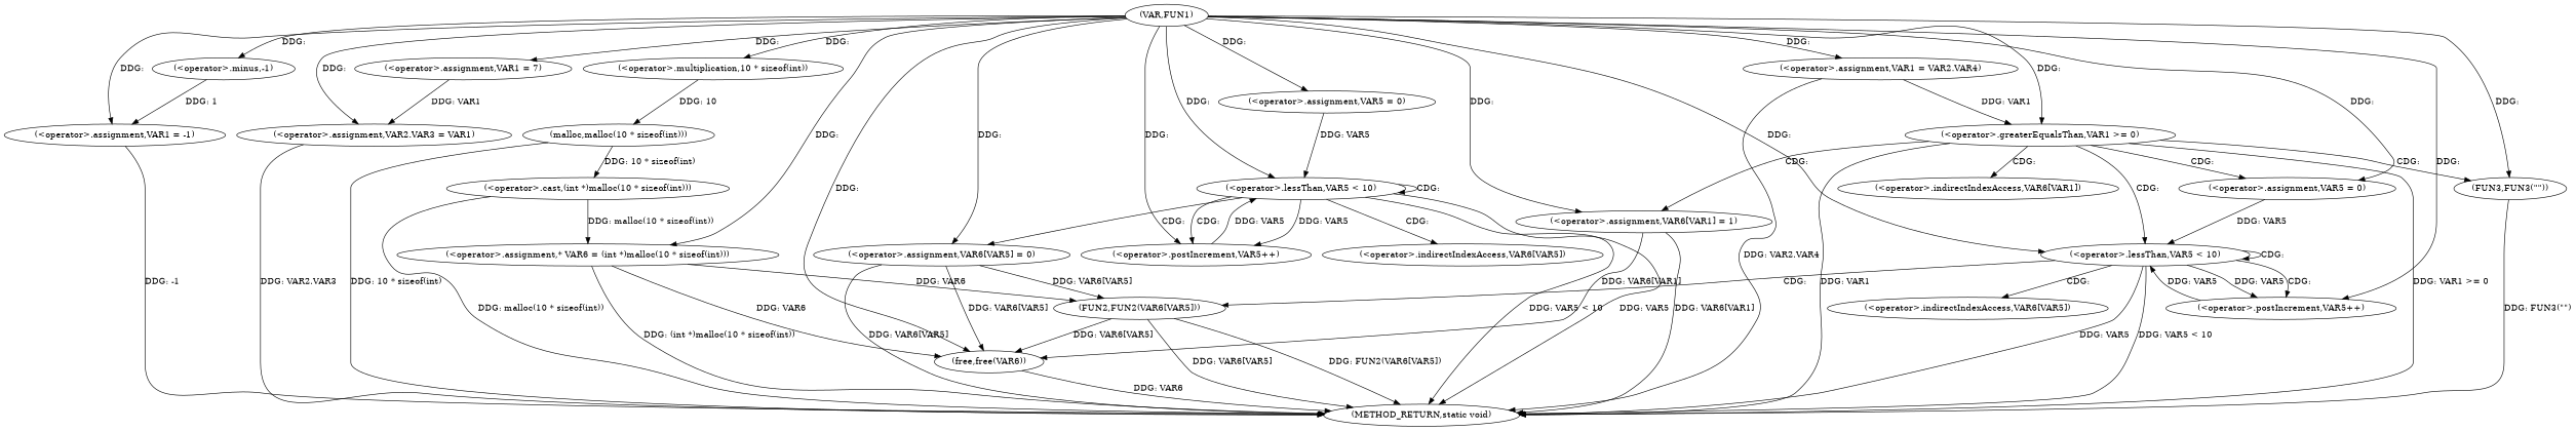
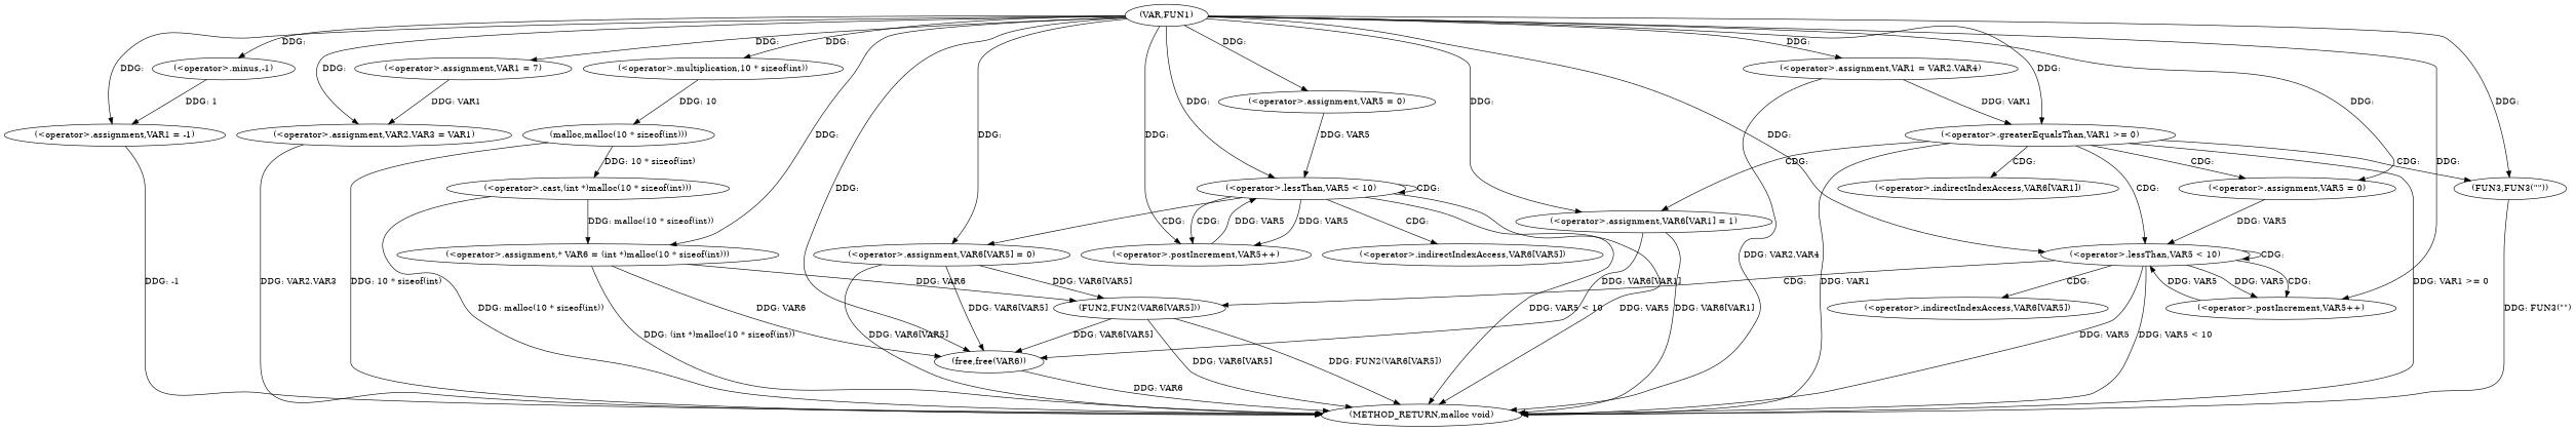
  digraph {
    n1 [label="(VAR,FUN1)"]
    n2 [label="(<operator>.assignment,VAR1 = -1)"]
    n3 [label="(<operator>.minus,-1)"]
    n4 [label="(<operator>.assignment,VAR1 = 7)"]
    n5 [label="(<operator>.assignment,VAR2.VAR3 = VAR1)"]
    n6 [label="(<operator>.assignment,VAR1 = VAR2.VAR4)"]
    n7 [label="(<operator>.assignment,* VAR6 = (int *)malloc(10 * sizeof(int)))"]
    n8 [label="(<operator>.multiplication,10 * sizeof(int))"]
    n9 [label="(<operator>.assignment,VAR5 = 0)"]
    n10 [label="(<operator>.lessThan,VAR5 < 10)"]
    n11 [label="(<operator>.postIncrement,VAR5++)"]
    n12 [label="(<operator>.assignment,VAR6[VAR5] = 0)"]
    n13 [label="(<operator>.greaterEqualsThan,VAR1 >= 0)"]
    n14 [label="(<operator>.assignment,VAR6[VAR1] = 1)"]
    n15 [label="(<operator>.assignment,VAR5 = 0)"]
    n16 [label="(<operator>.lessThan,VAR5 < 10)"]
    n17 [label="(<operator>.postIncrement,VAR5++)"]
    n18 [label="(FUN3,FUN3(\"\"))"]
    n19 [label="(free,free(VAR6))"]
-   n20 [label="(METHOD_RETURN,static void)"]
+   n20 [label="(METHOD_RETURN,malloc void)"]
    n21 [label="(FUN2,FUN2(VAR6[VAR5]))"]
    n22 [label="(malloc,malloc(10 * sizeof(int)))"]
    n23 [label="(<operator>.indirectIndexAccess,VAR6[VAR5])"]
    n24 [label="(<operator>.indirectIndexAccess,VAR6[VAR1])"]
    n25 [label="(<operator>.indirectIndexAccess,VAR6[VAR5])"]
    n26 [label="(<operator>.cast,(int *)malloc(10 * sizeof(int)))"]
    n1 -> n2 [label="DDG: "]
    n1 -> n3 [label="DDG: "]
    n1 -> n4 [label="DDG: "]
    n1 -> n5 [label="DDG: "]
    n1 -> n6 [label="DDG: "]
    n1 -> n7 [label="DDG: "]
    n1 -> n8 [label="DDG: "]
    n1 -> n9 [label="DDG: "]
    n1 -> n10 [label="DDG: "]
    n1 -> n11 [label="DDG: "]
    n1 -> n12 [label="DDG: "]
    n1 -> n13 [label="DDG: "]
    n1 -> n14 [label="DDG: "]
    n1 -> n15 [label="DDG: "]
    n1 -> n16 [label="DDG: "]
    n1 -> n17 [label="DDG: "]
    n1 -> n18 [label="DDG: "]
    n1 -> n19 [label="DDG: "]
    n2 -> n20 [label="DDG: -1"]
    n3 -> n2 [label="DDG: 1"]
    n4 -> n5 [label="DDG: VAR1"]
    n5 -> n20 [label="DDG: VAR2.VAR3"]
    n6 -> n13 [label="DDG: VAR1"]
    n6 -> n20 [label="DDG: VAR2.VAR4"]
    n7 -> n19 [label="DDG: VAR6"]
    n7 -> n20 [label="DDG: (int *)malloc(10 * sizeof(int))"]
    n7 -> n21 [label="DDG: VAR6"]
    n8 -> n22 [label="DDG: 10"]
    n9 -> n10 [label="DDG: VAR5"]
    n10 -> n10 [label="CDG: "]
    n10 -> n11 [label="DDG: VAR5"]
    n10 -> n11 [label="CDG: "]
    n10 -> n12 [label="CDG: "]
    n10 -> n20 [label="DDG: VAR5 < 10"]
    n10 -> n20 [label="DDG: VAR5"]
    n10 -> n23 [label="CDG: "]
    n11 -> n10 [label="DDG: VAR5"]
    n12 -> n19 [label="DDG: VAR6[VAR5]"]
    n12 -> n20 [label="DDG: VAR6[VAR5]"]
    n12 -> n21 [label="DDG: VAR6[VAR5]"]
    n13 -> n14 [label="CDG: "]
    n13 -> n15 [label="CDG: "]
    n13 -> n16 [label="CDG: "]
    n13 -> n18 [label="CDG: "]
    n13 -> n20 [label="DDG: VAR1 >= 0"]
    n13 -> n20 [label="DDG: VAR1"]
    n13 -> n24 [label="CDG: "]
    n14 -> n19 [label="DDG: VAR6[VAR1]"]
    n14 -> n20 [label="DDG: VAR6[VAR1]"]
    n15 -> n16 [label="DDG: VAR5"]
    n16 -> n16 [label="CDG: "]
    n16 -> n17 [label="DDG: VAR5"]
    n16 -> n17 [label="CDG: "]
    n16 -> n20 [label="DDG: VAR5 < 10"]
    n16 -> n20 [label="DDG: VAR5"]
    n16 -> n21 [label="CDG: "]
    n16 -> n25 [label="CDG: "]
    n17 -> n16 [label="DDG: VAR5"]
    n18 -> n20 [label="DDG: FUN3(\"\")"]
    n19 -> n20 [label="DDG: VAR6"]
    n21 -> n19 [label="DDG: VAR6[VAR5]"]
    n21 -> n20 [label="DDG: FUN2(VAR6[VAR5])"]
    n21 -> n20 [label="DDG: VAR6[VAR5]"]
    n22 -> n20 [label="DDG: 10 * sizeof(int)"]
    n22 -> n26 [label="DDG: 10 * sizeof(int)"]
    n26 -> n7 [label="DDG: malloc(10 * sizeof(int))"]
    n26 -> n20 [label="DDG: malloc(10 * sizeof(int))"]
  }
